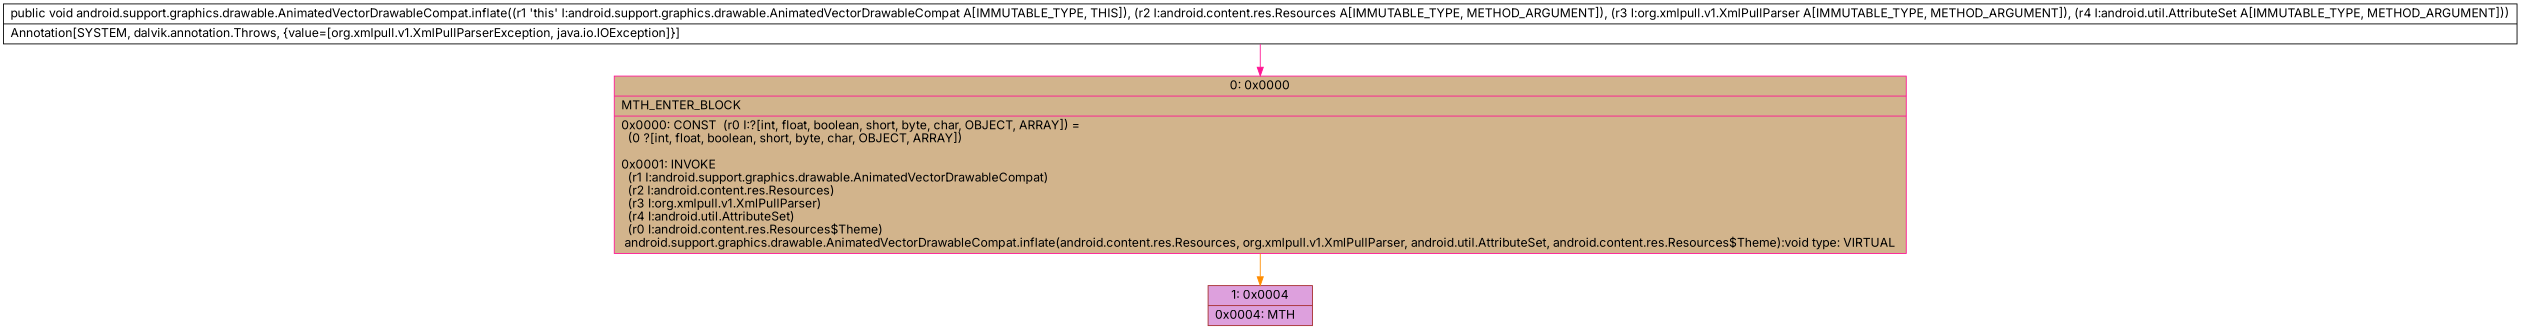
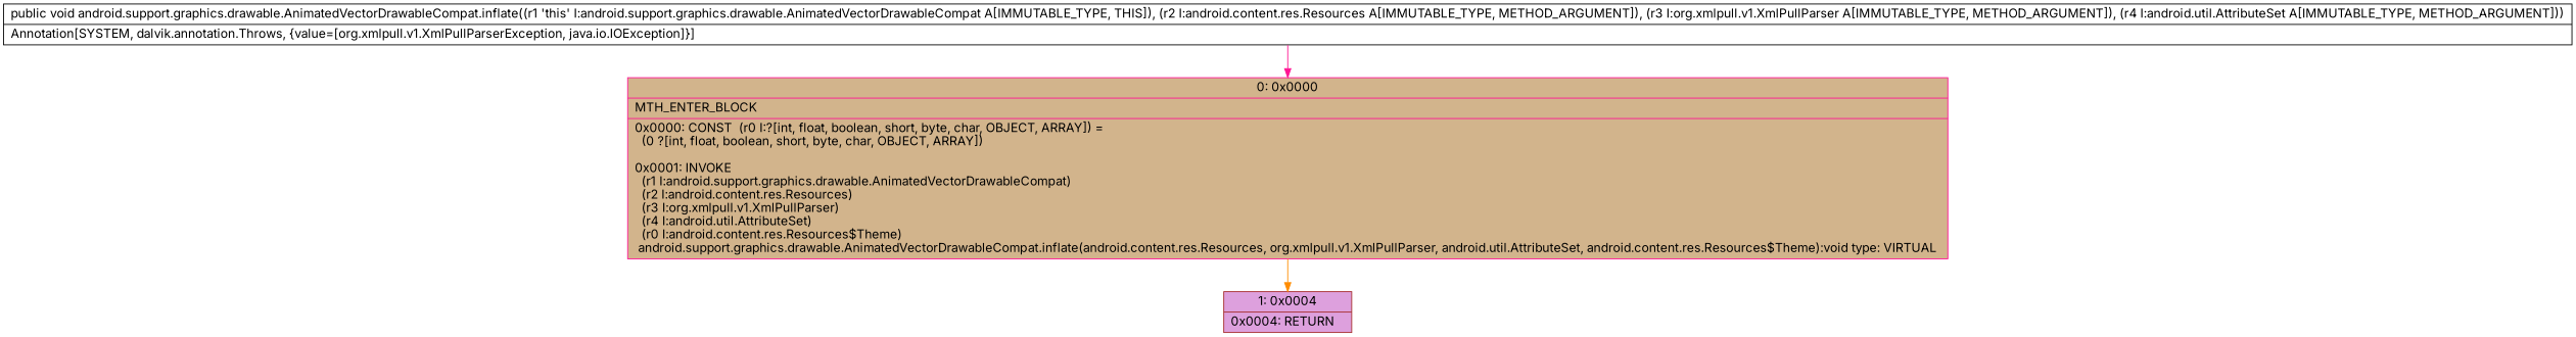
  digraph {
    fontname=Inter
    node [shape=record style=filled fontname=Inter]
    edge [fontname=Inter]
    n1 [label="{0\:\ 0x0000|MTH_ENTER_BLOCK\l|0x0000: CONST  (r0 I:?[int, float, boolean, short, byte, char, OBJECT, ARRAY]) = \l  (0 ?[int, float, boolean, short, byte, char, OBJECT, ARRAY])\l \l0x0001: INVOKE  \l  (r1 I:android.support.graphics.drawable.AnimatedVectorDrawableCompat)\l  (r2 I:android.content.res.Resources)\l  (r3 I:org.xmlpull.v1.XmlPullParser)\l  (r4 I:android.util.AttributeSet)\l  (r0 I:android.content.res.Resources$Theme)\l android.support.graphics.drawable.AnimatedVectorDrawableCompat.inflate(android.content.res.Resources, org.xmlpull.v1.XmlPullParser, android.util.AttributeSet, android.content.res.Resources$Theme):void type: VIRTUAL \l}" fillcolor=tan color=deeppink]
-   n2 [label="{1\:\ 0x0004|0x0004: MTH   \l}" fillcolor=plum color=brown]
+   n2 [label="{1\:\ 0x0004|0x0004: RETURN   \l}" fillcolor=plum color=brown]
    n3 [label="{public void android.support.graphics.drawable.AnimatedVectorDrawableCompat.inflate((r1 'this' I:android.support.graphics.drawable.AnimatedVectorDrawableCompat A[IMMUTABLE_TYPE, THIS]), (r2 I:android.content.res.Resources A[IMMUTABLE_TYPE, METHOD_ARGUMENT]), (r3 I:org.xmlpull.v1.XmlPullParser A[IMMUTABLE_TYPE, METHOD_ARGUMENT]), (r4 I:android.util.AttributeSet A[IMMUTABLE_TYPE, METHOD_ARGUMENT]))  | Annotation[SYSTEM, dalvik.annotation.Throws, \{value=[org.xmlpull.v1.XmlPullParserException, java.io.IOException]\}]\l}" fillcolor=white color=black]
    n1 -> n2 [color=darkorange]
    n3 -> n1 [color=deeppink]
  }
